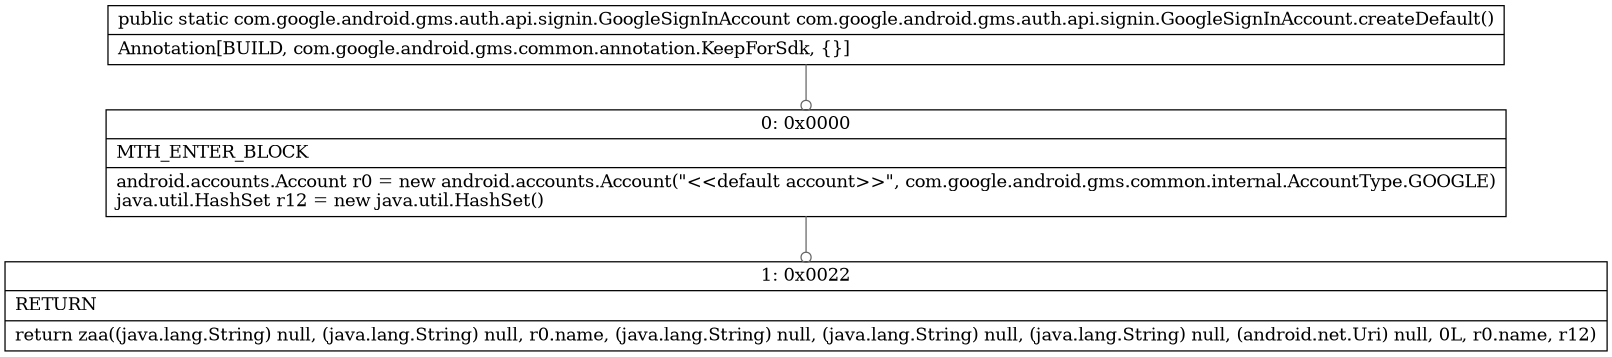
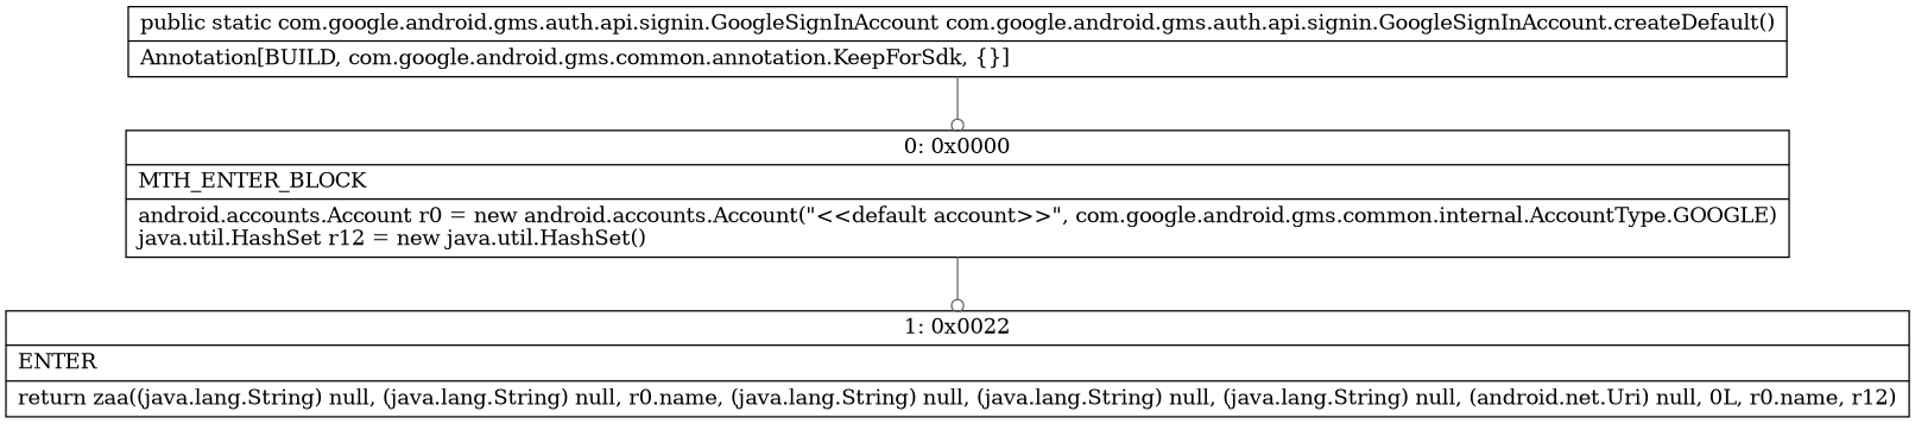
  digraph {
    node [shape=record]
    edge [color=gray40 arrowhead=odot]
    n1 [label="{0\:\ 0x0000|MTH_ENTER_BLOCK\l|android.accounts.Account r0 = new android.accounts.Account(\"\<\<default account\>\>\", com.google.android.gms.common.internal.AccountType.GOOGLE)\ljava.util.HashSet r12 = new java.util.HashSet()\l}"]
-   n2 [label="{1\:\ 0x0022|RETURN\l|return zaa((java.lang.String) null, (java.lang.String) null, r0.name, (java.lang.String) null, (java.lang.String) null, (java.lang.String) null, (android.net.Uri) null, 0L, r0.name, r12)\l}"]
+   n2 [label="{1\:\ 0x0022|ENTER\l|return zaa((java.lang.String) null, (java.lang.String) null, r0.name, (java.lang.String) null, (java.lang.String) null, (java.lang.String) null, (android.net.Uri) null, 0L, r0.name, r12)\l}"]
    n3 [label="{public static com.google.android.gms.auth.api.signin.GoogleSignInAccount com.google.android.gms.auth.api.signin.GoogleSignInAccount.createDefault()  | Annotation[BUILD, com.google.android.gms.common.annotation.KeepForSdk, \{\}]\l}"]
    n1 -> n2
    n3 -> n1
  }
